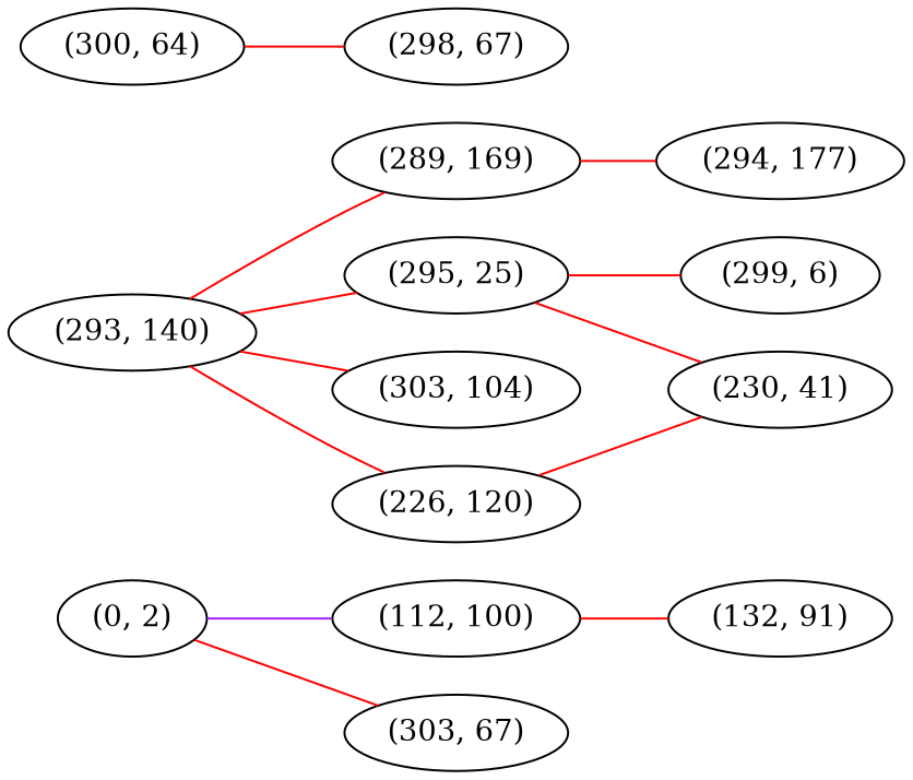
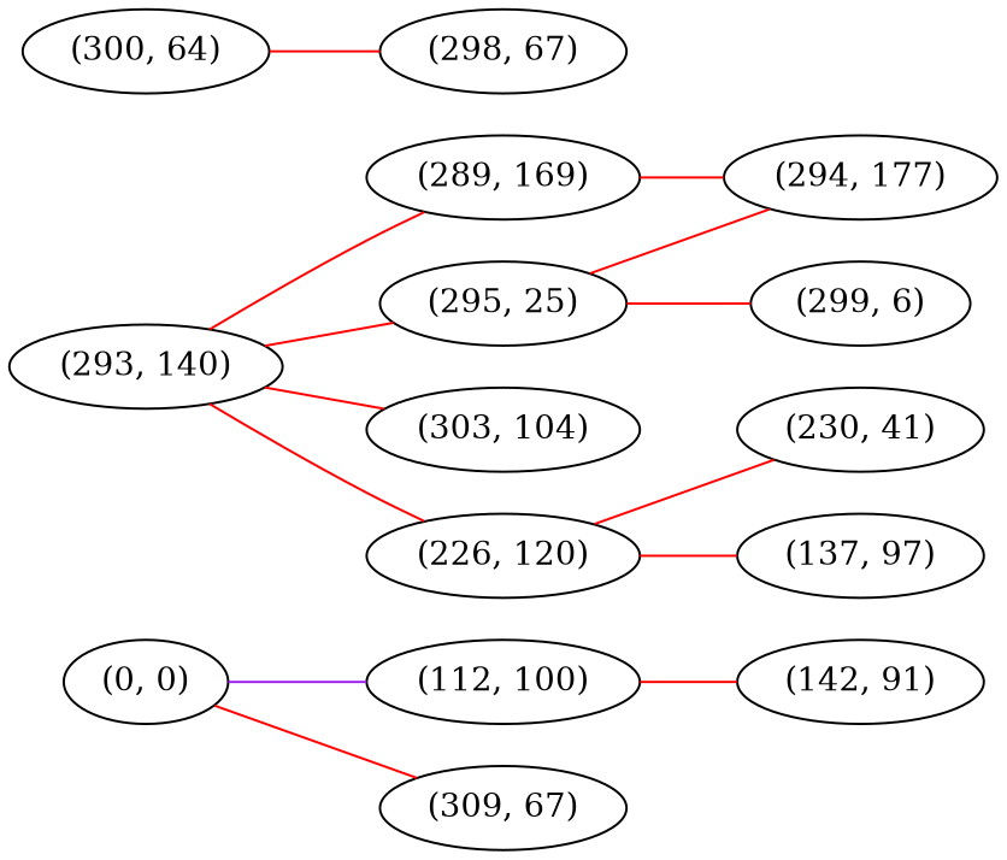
  graph {
    rankdir=LR
    edge [color=red weight=1]
-   "(0, 0)" [label="(0, 2)"]
+   "(0, 0)"
    "(112, 100)"
-   "(303, 67)"
-   "(132, 91)"
+   "(303, 67)" [label="(309, 67)"]
+   "(132, 91)" [label="(142, 91)"]
    n5 [label="(230, 41)"]
    "(300, 64)"
    "(298, 67)"
    "(295, 25)"
    "(299, 6)"
    "(293, 140)"
    n11 [label="(289, 169)"]
    "(303, 104)"
    "(226, 120)"
    "(294, 177)"
+   "(137, 97)"
    "(0, 0)" -- "(112, 100)" [color=purple weight=4]
    "(0, 0)" -- "(303, 67)"
    "(112, 100)" -- "(132, 91)"
    "(300, 64)" -- "(298, 67)"
-   "(295, 25)" -- n5
+   "(295, 25)" -- "(294, 177)"
    "(295, 25)" -- "(299, 6)"
    "(293, 140)" -- "(295, 25)"
    "(293, 140)" -- n11
    "(293, 140)" -- "(303, 104)"
    "(293, 140)" -- "(226, 120)"
    n11 -- "(294, 177)"
    "(226, 120)" -- n5
+   "(226, 120)" -- "(137, 97)"
  }
